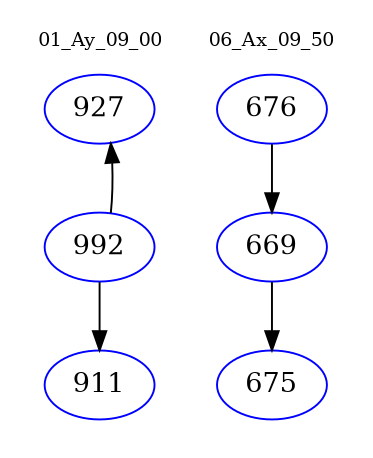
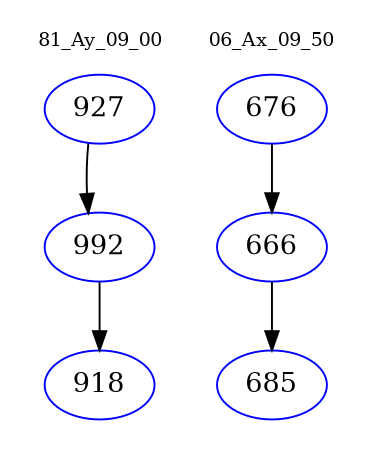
  digraph {
    node [color=blue]
    edge [color=black]
    n1 [label=927]
    n2 [label=992]
-   n3 [label=911]
+   n3 [label=918]
    n4 [label=676]
-   n5 [label=669]
-   n6 [label=675]
+   n5 [label=666]
+   n6 [label=685]
    subgraph cluster_1 {
      color=white
      fontsize=10
-     label="01_Ay_09_00"
+     label="81_Ay_09_00"
      n1
      n2
      n3
    }
    subgraph cluster_2 {
      color=white
      fontsize=10
      label="06_Ax_09_50"
      n4
      n5
      n6
    }
-   n2 -> n1
+   n1 -> n2
    n2 -> n3
    n4 -> n5
    n5 -> n6
  }
